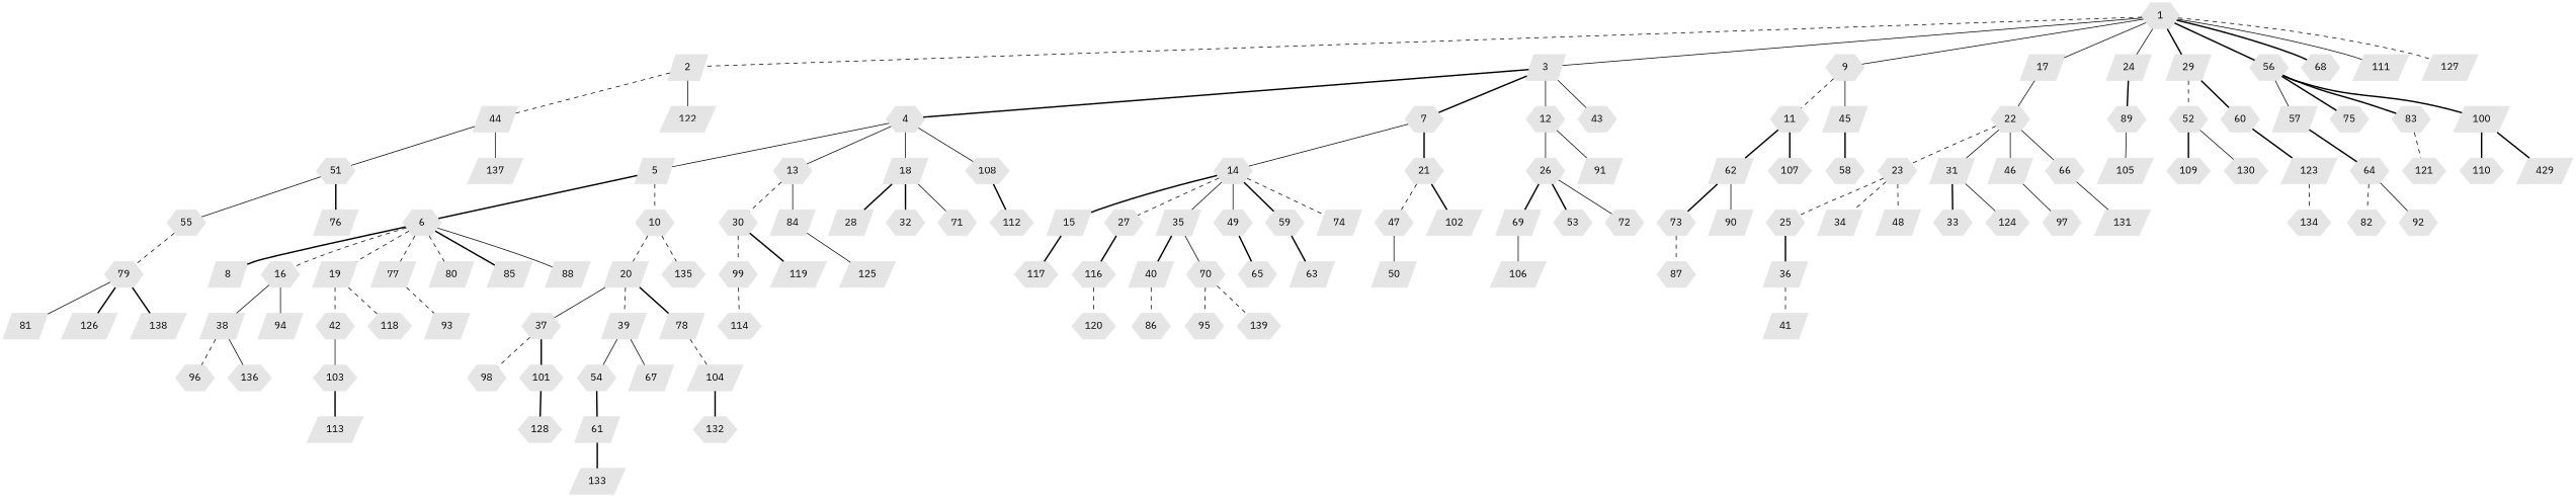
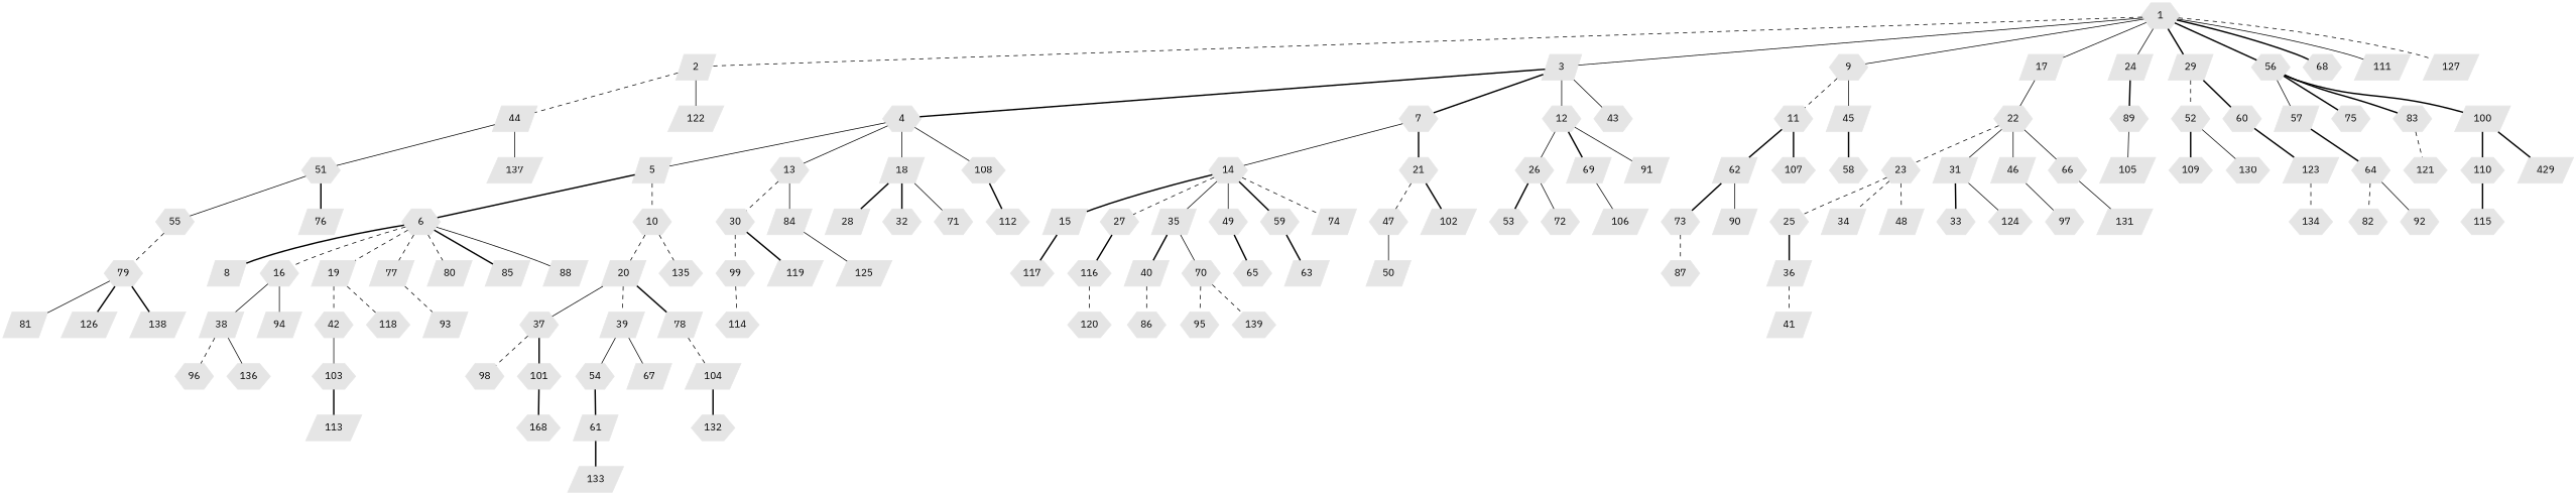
  graph {
    fontname="IBM Plex Sans"
    node [color=gray90 fontname="IBM Plex Sans" shape=hexagon style=filled]
    edge [fontname="IBM Plex Sans" style=bold]
    2 [shape=parallelogram]
    1
    3 [shape=parallelogram]
    9
    17 [shape=parallelogram]
    24 [shape=parallelogram]
    29 [shape=parallelogram]
    56
    68
    111 [shape=parallelogram]
    127 [shape=parallelogram]
    44 [shape=parallelogram]
    122 [shape=parallelogram]
    4
    7
    12
    43
    11
    45 [shape=parallelogram]
    22
    89
    52
    60
    57 [shape=parallelogram]
    75
    83
    100 [shape=parallelogram]
    51
    137 [shape=parallelogram]
    5 [shape=parallelogram]
    13
    18 [shape=parallelogram]
    108
    14
    21
    26
    69 [shape=parallelogram]
    91 [shape=parallelogram]
    6
    10
    30
    84 [shape=parallelogram]
    28 [shape=parallelogram]
    32
    71
    112
    8 [shape=parallelogram]
    16
    19 [shape=parallelogram]
    77 [shape=parallelogram]
    80 [shape=parallelogram]
    85 [shape=parallelogram]
    88 [shape=parallelogram]
    20 [shape=parallelogram]
    135
    38 [shape=parallelogram]
    94 [shape=parallelogram]
    42
    118
    93 [shape=parallelogram]
    15 [shape=parallelogram]
    27
    35 [shape=parallelogram]
    49
    59
    74 [shape=parallelogram]
    47
    102 [shape=parallelogram]
    62 [shape=parallelogram]
    107
    58
    37
    39 [shape=parallelogram]
    78 [shape=parallelogram]
    73
    90 [shape=parallelogram]
    53
    72
    106 [shape=parallelogram]
    99
    119 [shape=parallelogram]
    125 [shape=parallelogram]
    117
    116
    40 [shape=parallelogram]
    70
    65
    63 [shape=parallelogram]
    96
    136
    23
    31 [shape=parallelogram]
    46 [shape=parallelogram]
    66
    103
    98
    101
    54
    67 [shape=parallelogram]
    104 [shape=parallelogram]
    50 [shape=parallelogram]
    25
    34 [shape=parallelogram]
    48 [shape=parallelogram]
    33
    124
    97
    131 [shape=parallelogram]
    36 [shape=parallelogram]
    105 [shape=parallelogram]
    41 [shape=parallelogram]
    120
    109
    130
    123 [shape=parallelogram]
    114
    86
    95
    139
-   128
+   128 [label=168]
    61 [shape=parallelogram]
    113 [shape=parallelogram]
    55
    76 [shape=parallelogram]
    79
    133 [shape=parallelogram]
    81 [shape=parallelogram]
    126 [shape=parallelogram]
    138 [shape=parallelogram]
    64
    121
    110
    n133 [label=429 shape=parallelogram]
    82
    92
    134
    87
    132
+   115
    2 -- 44 [style=dashed]
    2 -- 122 [style=solid]
    1 -- 2 [style=dashed]
    1 -- 3 [style=solid]
    1 -- 9 [style=solid]
    1 -- 17 [style=solid]
    1 -- 24 [style=solid]
    1 -- 29
    1 -- 56
    1 -- 68
    1 -- 111 [style=solid]
    1 -- 127 [style=dashed]
    3 -- 4
    3 -- 7
    3 -- 12 [style=solid]
    3 -- 43 [style=solid]
    9 -- 11 [style=dashed]
    9 -- 45 [style=solid]
    17 -- 22 [style=solid]
    24 -- 89
    29 -- 52 [style=dashed]
    29 -- 60
    56 -- 57 [style=solid]
    56 -- 75
    56 -- 83
    56 -- 100
    44 -- 51 [style=solid]
    44 -- 137 [style=solid]
    4 -- 5 [style=solid]
    4 -- 13 [style=solid]
    4 -- 18 [style=solid]
    4 -- 108 [style=solid]
    7 -- 14 [style=solid]
    7 -- 21
    12 -- 26 [style=solid]
-   26 -- 69
+   12 -- 69
    12 -- 91 [style=solid]
    11 -- 62
    11 -- 107
    45 -- 58
    22 -- 23 [style=dashed]
    22 -- 31 [style=solid]
    22 -- 46 [style=solid]
    22 -- 66 [style=solid]
    89 -- 105 [style=solid]
    52 -- 109
    52 -- 130 [style=solid]
    60 -- 123
    57 -- 64
    83 -- 121 [style=dashed]
    100 -- 110
    100 -- n133
    51 -- 55 [style=solid]
    51 -- 76
    5 -- 6
    5 -- 10 [style=dashed]
    13 -- 30 [style=dashed]
    13 -- 84 [style=solid]
    18 -- 28
    18 -- 32
    18 -- 71 [style=solid]
    108 -- 112
    14 -- 15
    14 -- 27 [style=dashed]
    14 -- 35 [style=solid]
    14 -- 49 [style=solid]
    14 -- 59
    14 -- 74 [style=dashed]
    21 -- 47 [style=dashed]
    21 -- 102
    26 -- 53
    26 -- 72 [style=solid]
    69 -- 106 [style=solid]
    6 -- 8
    6 -- 16 [style=dashed]
    6 -- 19 [style=dashed]
    6 -- 77 [style=dashed]
    6 -- 80 [style=dashed]
    6 -- 85
    6 -- 88 [style=solid]
    10 -- 20 [style=dashed]
    10 -- 135 [style=dashed]
    30 -- 99 [style=dashed]
    30 -- 119
    84 -- 125 [style=solid]
    16 -- 38 [style=solid]
    16 -- 94 [style=solid]
    19 -- 42 [style=dashed]
    19 -- 118 [style=dashed]
    77 -- 93 [style=dashed]
    20 -- 37 [style=solid]
    20 -- 39 [style=dashed]
    20 -- 78
    38 -- 96 [style=dashed]
    38 -- 136 [style=solid]
    42 -- 103 [style=solid]
    15 -- 117
    27 -- 116
    35 -- 40
    35 -- 70 [style=solid]
    49 -- 65
    59 -- 63
    47 -- 50 [style=solid]
    62 -- 73
    62 -- 90 [style=solid]
    37 -- 98 [style=dashed]
    37 -- 101
    39 -- 54 [style=solid]
    39 -- 67 [style=solid]
    78 -- 104 [style=dashed]
    73 -- 87 [style=dashed]
    99 -- 114 [style=dashed]
    116 -- 120 [style=dashed]
    40 -- 86 [style=dashed]
    70 -- 95 [style=dashed]
    70 -- 139 [style=dashed]
    23 -- 25 [style=dashed]
    23 -- 34 [style=dashed]
    23 -- 48 [style=dashed]
    31 -- 33
    31 -- 124 [style=solid]
    46 -- 97 [style=solid]
    66 -- 131 [style=solid]
    103 -- 113
    101 -- 128
    54 -- 61
    104 -- 132
    25 -- 36
    36 -- 41 [style=dashed]
    123 -- 134 [style=dashed]
    61 -- 133
    55 -- 79 [style=dashed]
    79 -- 81 [style=solid]
    79 -- 126
    79 -- 138
    64 -- 82 [style=dashed]
    64 -- 92 [style=solid]
+   110 -- 115
  }
